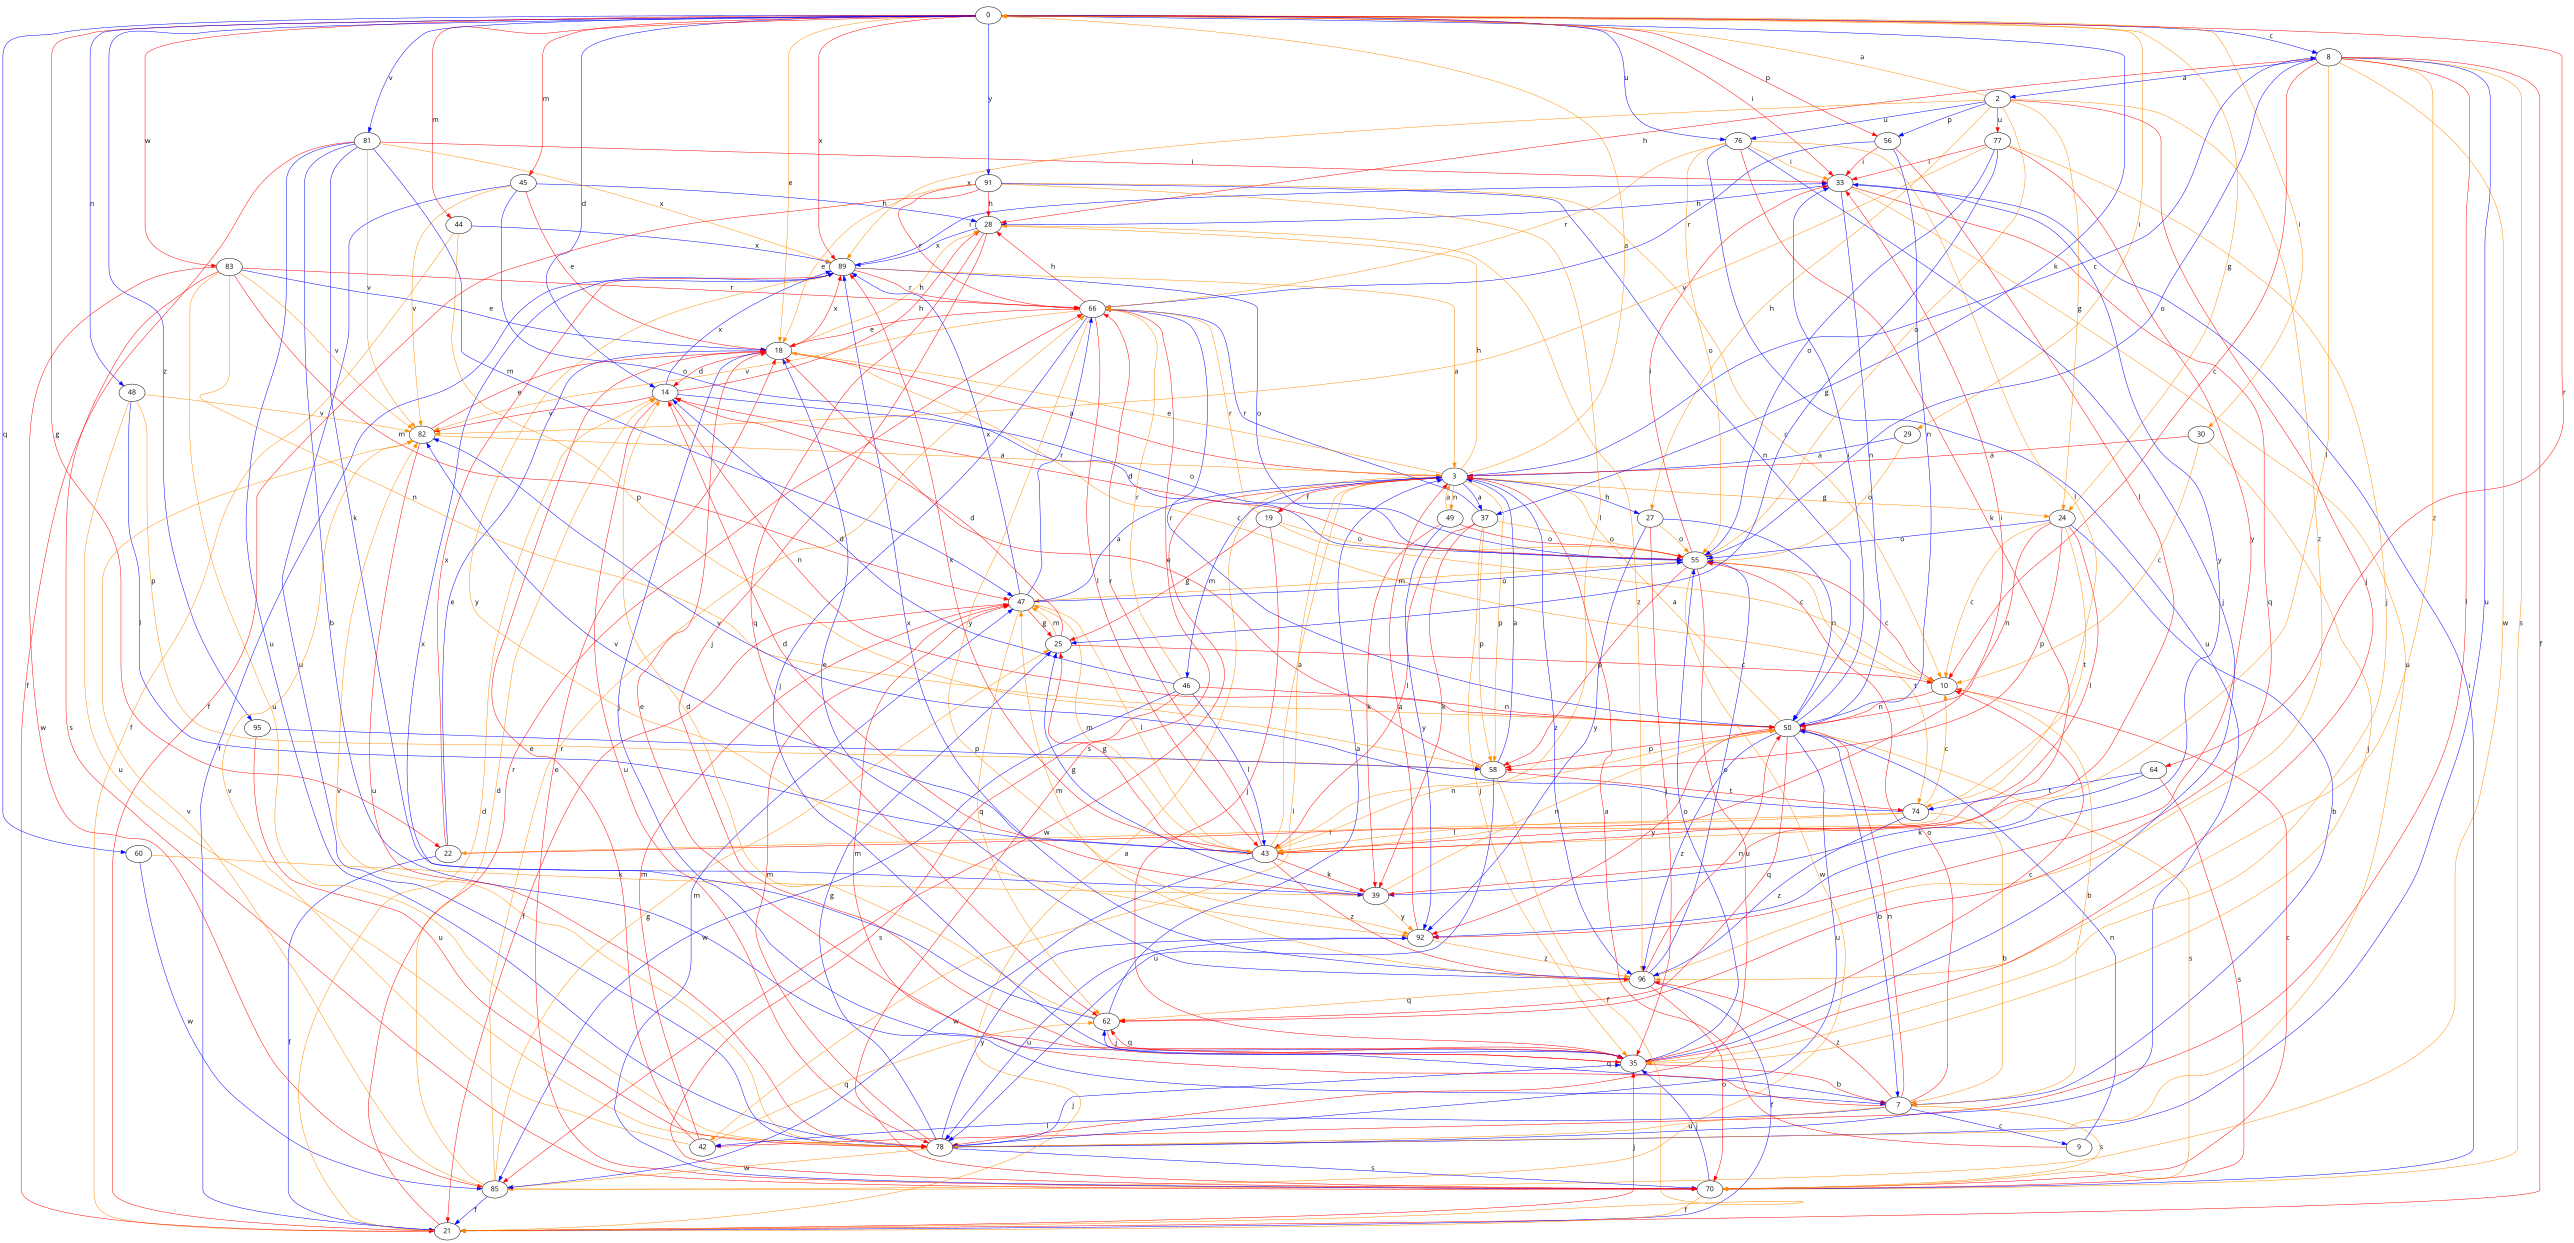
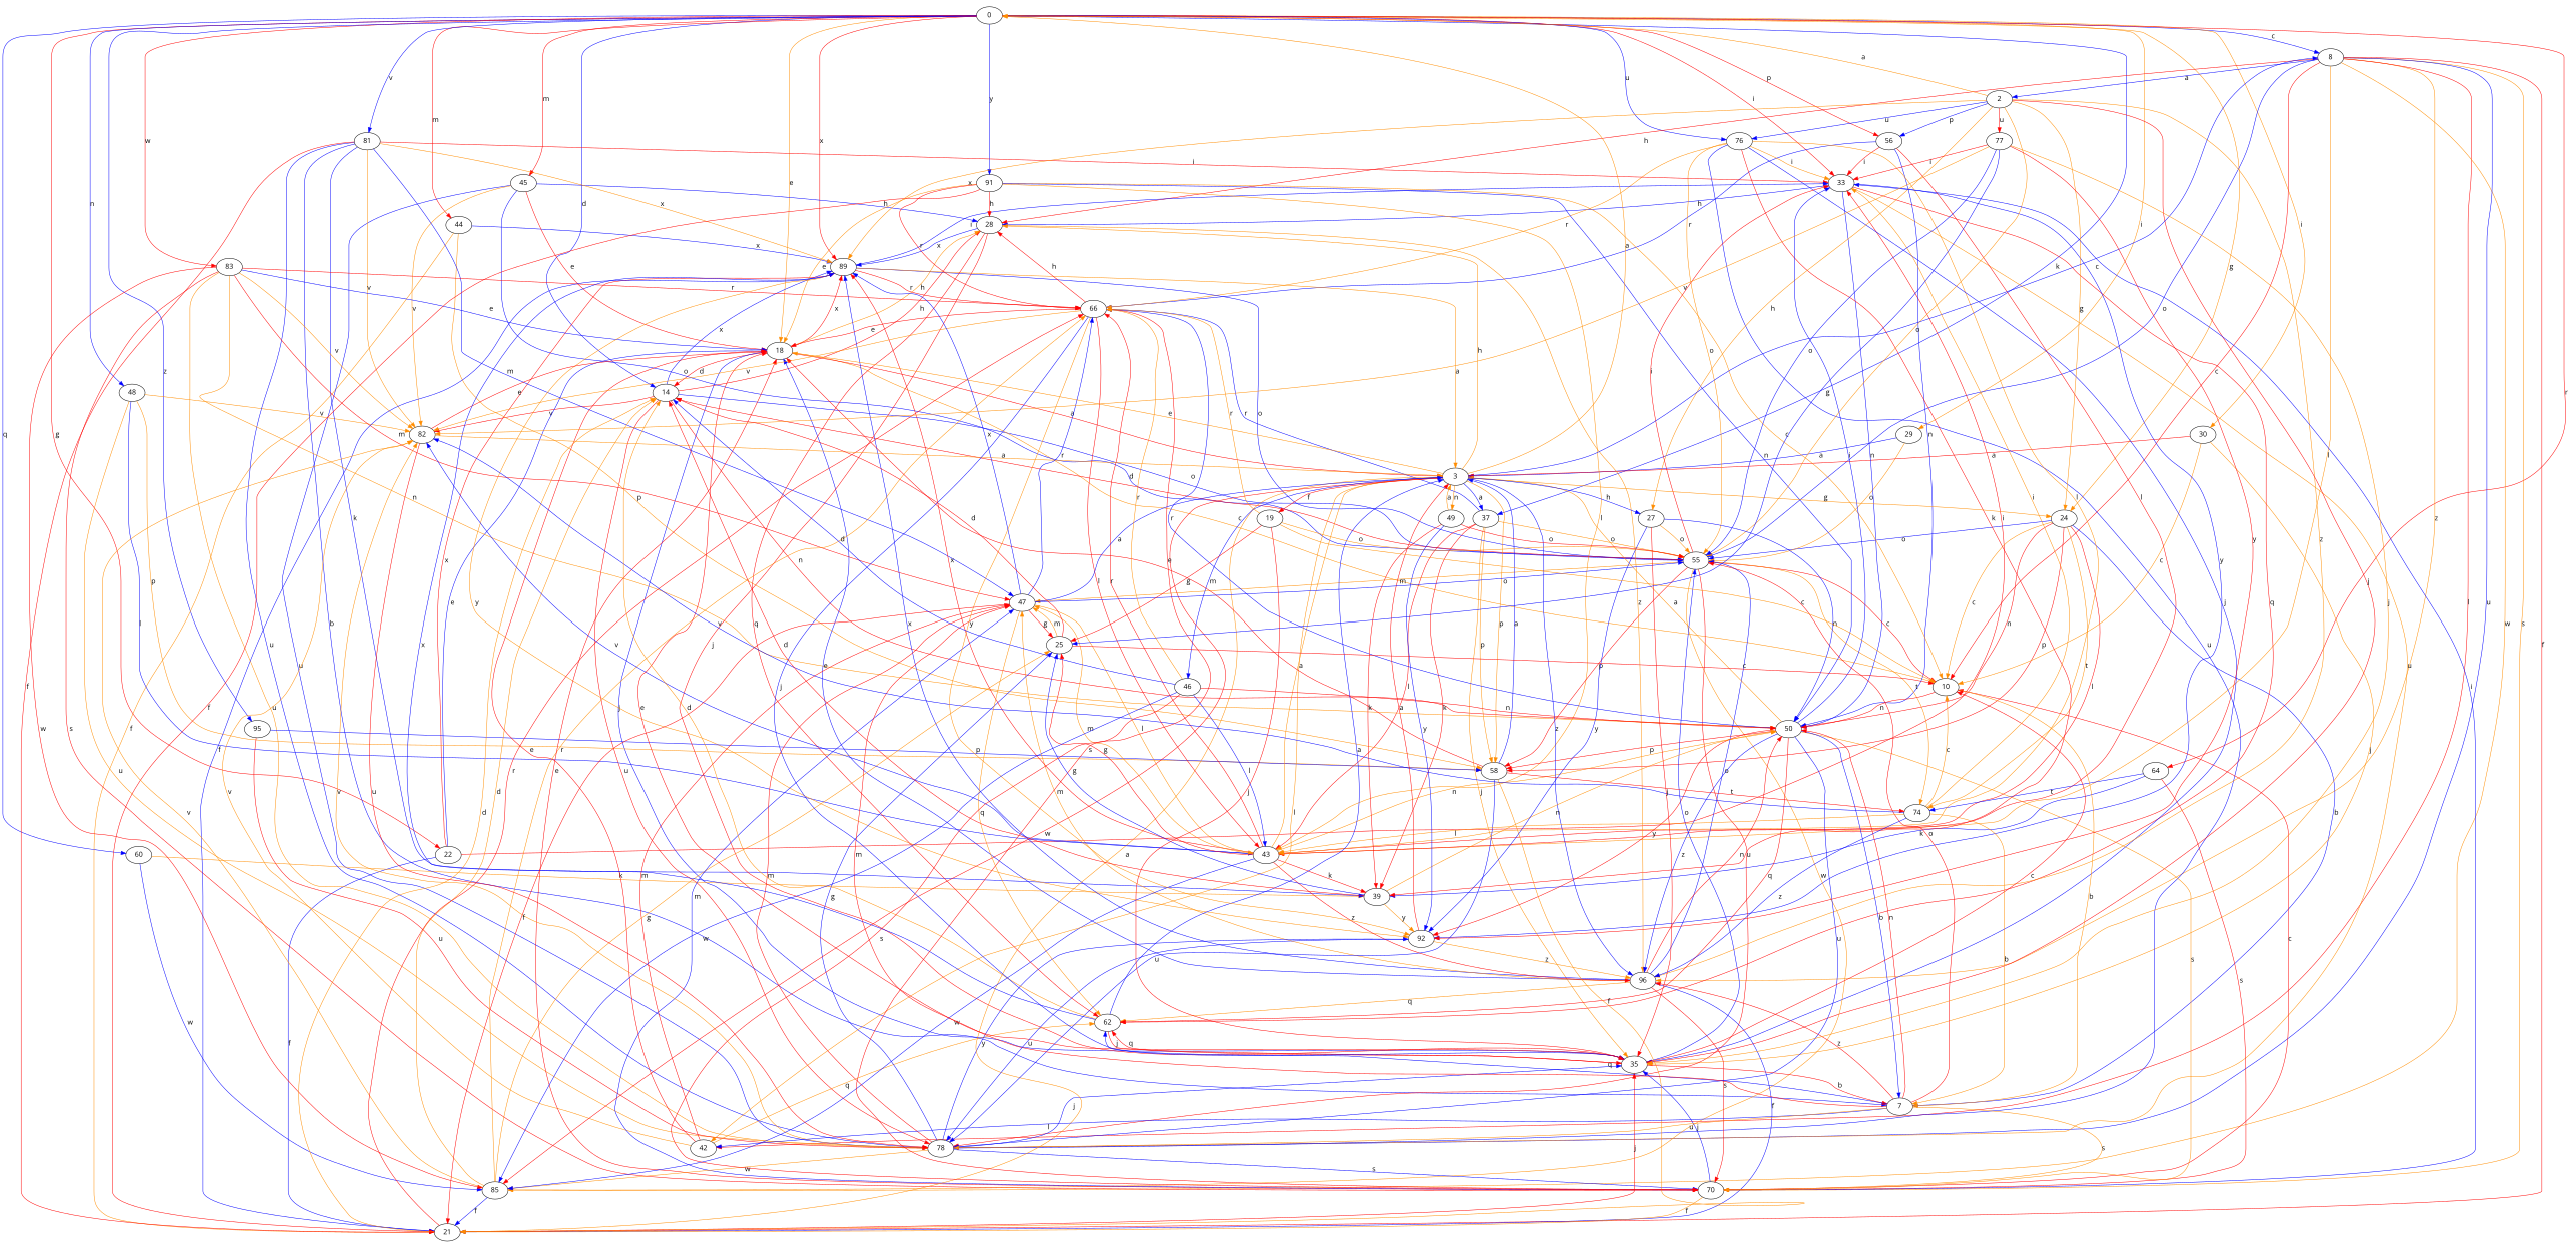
  strict digraph {
    fontname="Open Sans"
    node [fontname="Open Sans"]
    edge [color=red fontname="Open Sans"]
    0
    8
    14
    18
    22
    24
    29
    30
    33
    37
    44
    45
    48
    56
    60
    64
    76
    81
    83
    89
    91
    95
    2
    55
    96
    28
    42
    85
    70
    78
    10
    21
    43
    50
    82
    35
    3
    58
    7
    74
    62
    92
    66
    39
    47
    27
    77
    25
    19
    46
    49
-   9
    0 -> 8 [color=blue label=c]
    0 -> 14 [color=blue label=d]
    0 -> 18 [color=darkorange label=e]
    0 -> 22 [label=g]
    0 -> 24 [color=darkorange label=g]
    0 -> 29 [color=darkorange label=i]
    0 -> 30 [color=darkorange label=i]
    0 -> 33 [label=i]
    0 -> 37 [color=blue label=k]
    0 -> 44 [label=m]
    0 -> 45 [label=m]
    0 -> 48 [color=blue label=n]
    0 -> 56 [label=p]
    0 -> 60 [color=blue label=q]
    0 -> 64 [label=r]
    0 -> 76 [color=blue label=u]
    0 -> 81 [color=blue label=v]
    0 -> 83 [label=w]
    0 -> 89 [label=x]
    0 -> 91 [color=blue label=y]
    0 -> 95 [color=blue label=z]
    8 -> 2 [color=blue label=a]
    8 -> 55 [color=blue label=o]
    8 -> 96 [color=darkorange label=z]
    8 -> 28 [label=h]
    8 -> 42 [label=l]
    8 -> 85 [color=darkorange label=w]
    8 -> 70 [color=darkorange label=s]
    8 -> 78 [color=blue label=u]
    8 -> 10 [label=c]
    8 -> 21 [label=f]
    8 -> 43 [color=darkorange label=l]
    14 -> 89 [color=blue label=x]
    14 -> 55 [color=blue label=o]
    14 -> 28 [label=h]
    14 -> 78 [label=u]
    14 -> 50 [label=n]
    14 -> 82 [label=v]
    18 -> 14 [label=d]
    18 -> 89 [label=x]
    18 -> 28 [color=darkorange label=h]
    18 -> 10 [color=darkorange label=c]
    18 -> 35 [color=blue label=j]
    18 -> 3 [label=a]
    22 -> 18 [color=blue label=e]
    22 -> 33 [label=i]
    22 -> 89 [label=x]
    22 -> 21 [color=blue label=f]
    24 -> 55 [color=blue label=o]
    24 -> 10 [color=darkorange label=c]
    24 -> 43 [label=l]
    24 -> 50 [label=n]
    24 -> 58 [label=p]
    24 -> 7 [color=blue label=b]
    24 -> 74 [color=darkorange label=t]
    29 -> 55 [color=darkorange label=o]
    29 -> 3 [color=blue label=a]
    30 -> 10 [color=darkorange label=c]
    30 -> 35 [color=darkorange label=j]
    30 -> 3 [label=a]
    33 -> 28 [color=blue label=h]
    33 -> 78 [color=darkorange label=u]
    33 -> 50 [color=blue label=n]
    33 -> 62 [label=q]
    33 -> 92 [color=blue label=y]
    37 -> 55 [color=darkorange label=o]
    37 -> 43 [label=l]
    37 -> 35 [color=darkorange label=j]
    37 -> 58 [color=darkorange label=p]
    37 -> 66 [color=blue label=r]
    37 -> 39 [label=k]
    44 -> 89 [color=blue label=x]
    44 -> 21 [color=darkorange label=f]
    44 -> 58 [color=darkorange label=p]
    45 -> 18 [label=e]
    45 -> 55 [color=blue label=o]
    45 -> 28 [color=blue label=h]
    45 -> 78 [color=blue label=u]
    45 -> 82 [color=darkorange label=v]
    48 -> 78 [color=darkorange label=u]
    48 -> 43 [color=blue label=l]
    48 -> 82 [color=darkorange label=v]
    48 -> 58 [color=darkorange label=p]
    56 -> 33 [label=i]
    56 -> 43 [label=l]
    56 -> 50 [color=blue label=n]
    56 -> 66 [color=blue label=r]
    60 -> 85 [color=blue label=w]
    60 -> 39 [color=darkorange label=k]
    64 -> 70 [label=s]
    64 -> 74 [color=blue label=t]
    64 -> 39 [color=blue label=k]
    76 -> 33 [color=darkorange label=i]
    76 -> 55 [color=darkorange label=o]
    76 -> 78 [color=blue label=u]
    76 -> 43 [color=darkorange label=l]
    76 -> 35 [color=blue label=j]
    76 -> 66 [color=darkorange label=r]
    76 -> 39 [label=k]
    81 -> 33 [label=i]
    81 -> 89 [color=darkorange label=x]
    81 -> 78 [color=blue label=u]
    81 -> 21 [label=f]
    81 -> 82 [color=darkorange label=v]
    81 -> 7 [color=blue label=b]
    81 -> 39 [color=blue label=k]
    81 -> 47 [color=blue label=m]
    83 -> 18 [color=blue label=e]
    83 -> 85 [label=w]
    83 -> 70 [label=s]
    83 -> 78 [color=darkorange label=u]
    83 -> 50 [color=darkorange label=n]
    83 -> 82 [color=darkorange label=v]
    83 -> 66 [label=r]
    83 -> 47 [label=m]
    89 -> 33 [color=blue label=i]
    89 -> 55 [color=blue label=o]
    89 -> 21 [color=blue label=f]
    89 -> 3 [color=darkorange label=a]
    89 -> 92 [color=darkorange label=y]
    89 -> 66 [label=r]
    91 -> 18 [color=darkorange label=e]
    91 -> 28 [label=h]
    91 -> 10 [color=darkorange label=c]
    91 -> 21 [label=f]
    91 -> 43 [color=darkorange label=l]
    91 -> 50 [color=blue label=n]
    91 -> 66 [label=r]
    95 -> 78 [label=u]
    95 -> 58 [color=blue label=p]
    2 -> 0 [color=darkorange label=a]
    2 -> 24 [color=darkorange label=g]
    2 -> 56 [color=blue label=p]
    2 -> 76 [color=blue label=u]
    2 -> 89 [color=darkorange label=x]
    2 -> 55 [color=darkorange label=o]
    2 -> 96 [color=darkorange label=z]
    2 -> 35 [label=j]
    2 -> 27 [color=darkorange label=h]
    2 -> 77 [label=u]
    55 -> 14 [label=d]
    55 -> 33 [label=i]
    55 -> 85 [color=darkorange label=w]
    55 -> 78 [label=u]
    55 -> 10 [label=c]
    55 -> 58 [label=p]
    55 -> 74 [color=darkorange label=t]
    55 -> 47 [color=darkorange label=m]
    96 -> 18 [color=blue label=e]
    96 -> 89 [color=blue label=x]
    96 -> 55 [color=blue label=o]
-   96 -> 70 [label=o]
+   96 -> 70 [label=s]
    96 -> 21 [color=blue label=f]
    96 -> 50 [label=n]
    96 -> 62 [color=darkorange label=q]
    96 -> 47 [color=darkorange label=m]
    28 -> 89 [color=blue label=x]
    28 -> 96 [color=darkorange label=z]
    28 -> 35 [label=j]
    28 -> 62 [label=q]
    42 -> 18 [label=e]
    42 -> 82 [color=darkorange label=v]
    42 -> 62 [color=darkorange label=q]
    42 -> 47 [label=m]
    85 -> 14 [color=darkorange label=d]
    85 -> 21 [color=blue label=f]
    85 -> 82 [color=darkorange label=v]
    85 -> 66 [color=darkorange label=r]
    85 -> 25 [color=darkorange label=g]
    70 -> 18 [label=e]
    70 -> 33 [color=blue label=i]
    70 -> 10 [label=c]
    70 -> 21 [color=darkorange label=f]
    70 -> 35 [color=blue label=j]
    70 -> 47 [color=blue label=m]
    78 -> 85 [color=darkorange label=w]
    78 -> 70 [color=blue label=s]
    78 -> 82 [color=darkorange label=v]
    78 -> 35 [color=blue label=j]
    78 -> 92 [color=blue label=y]
    78 -> 47 [label=m]
    78 -> 25 [color=blue label=g]
    10 -> 50 [label=n]
    10 -> 7 [color=darkorange label=b]
    21 -> 14 [color=darkorange label=d]
    21 -> 35 [label=j]
    21 -> 3 [color=darkorange label=a]
    21 -> 66 [label=r]
    43 -> 89 [label=x]
    43 -> 96 [label=z]
    43 -> 85 [color=blue label=w]
    43 -> 50 [color=darkorange label=n]
    43 -> 82 [color=blue label=v]
    43 -> 3 [color=darkorange label=a]
    43 -> 66 [label=r]
    43 -> 39 [label=k]
    43 -> 47 [color=darkorange label=m]
    43 -> 25 [label=g]
    50 -> 33 [color=blue label=i]
    50 -> 96 [color=blue label=z]
    50 -> 70 [color=darkorange label=s]
    50 -> 78 [color=blue label=u]
    50 -> 3 [color=darkorange label=a]
    50 -> 58 [label=p]
    50 -> 7 [color=blue label=b]
    50 -> 62 [label=q]
    50 -> 92 [label=y]
    50 -> 66 [color=blue label=r]
    82 -> 18 [label=e]
    82 -> 78 [label=u]
    82 -> 3 [color=darkorange label=a]
    35 -> 18 [label=e]
    35 -> 55 [color=blue label=o]
    35 -> 10 [label=c]
    35 -> 7 [label=b]
    35 -> 62 [label=q]
    3 -> 0 [color=darkorange label=a]
    3 -> 8 [color=blue label=c]
    3 -> 18 [color=darkorange label=e]
    3 -> 24 [color=darkorange label=g]
    3 -> 37 [color=blue label=a]
    3 -> 96 [color=blue label=z]
    3 -> 28 [color=darkorange label=h]
    3 -> 42 [color=darkorange label=l]
    3 -> 85 [label=w]
    3 -> 58 [color=darkorange label=p]
    3 -> 27 [color=blue label=h]
    3 -> 19 [label=f]
    3 -> 46 [color=blue label=m]
    3 -> 49 [color=darkorange label=n]
    58 -> 18 [label=e]
    58 -> 78 [color=blue label=u]
    58 -> 21 [color=darkorange label=f]
    58 -> 3 [color=blue label=a]
    58 -> 74 [label=t]
    7 -> 55 [label=o]
    7 -> 96 [label=z]
    7 -> 42 [color=blue label=l]
    7 -> 70 [color=darkorange label=s]
    7 -> 78 [color=darkorange label=u]
    7 -> 50 [label=n]
    7 -> 62 [color=blue label=q]
    7 -> 47 [label=m]
-   7 -> 9 [color=blue label=c]
-   74 -> 22 [color=darkorange label=i]
+   74 -> 33 [color=darkorange label=i]
    74 -> 96 [color=blue label=z]
    74 -> 10 [color=darkorange label=c]
    74 -> 43 [color=darkorange label=l]
    74 -> 82 [color=blue label=v]
    74 -> 7 [color=darkorange label=b]
    62 -> 14 [color=darkorange label=d]
    62 -> 89 [color=blue label=x]
    62 -> 35 [label=j]
    62 -> 3 [color=blue label=a]
    92 -> 96 [color=darkorange label=z]
    92 -> 78 [color=blue label=u]
    92 -> 3 [label=a]
    66 -> 18 [label=e]
    66 -> 28 [label=h]
    66 -> 70 [label=s]
    66 -> 43 [label=l]
    66 -> 82 [color=darkorange label=v]
    66 -> 35 [color=blue label=j]
    66 -> 92 [color=darkorange label=y]
    39 -> 14 [label=d]
    39 -> 50 [color=darkorange label=n]
    39 -> 92 [color=darkorange label=y]
    39 -> 25 [color=blue label=g]
    47 -> 89 [color=blue label=x]
    47 -> 55 [color=blue label=o]
    47 -> 21 [label=f]
    47 -> 43 [color=darkorange label=l]
    47 -> 3 [color=blue label=a]
    47 -> 62 [color=darkorange label=q]
    47 -> 66 [color=blue label=r]
    47 -> 25 [label=g]
    27 -> 55 [color=darkorange label=o]
    27 -> 50 [color=blue label=n]
    27 -> 35 [label=j]
    27 -> 92 [color=blue label=y]
    77 -> 33 [label=i]
    77 -> 55 [color=blue label=o]
    77 -> 82 [color=darkorange label=v]
    77 -> 35 [color=darkorange label=j]
    77 -> 92 [label=y]
    77 -> 25 [color=blue label=g]
    25 -> 14 [label=d]
    25 -> 10 [label=c]
    25 -> 47 [color=darkorange label=m]
    19 -> 55 [color=darkorange label=o]
    19 -> 10 [color=darkorange label=c]
    19 -> 35 [label=j]
    19 -> 66 [color=darkorange label=r]
    19 -> 25 [label=g]
    46 -> 14 [color=blue label=d]
    46 -> 85 [color=blue label=w]
    46 -> 70 [label=s]
    46 -> 43 [color=blue label=l]
    46 -> 50 [label=n]
    46 -> 66 [color=darkorange label=r]
    49 -> 55 [label=o]
    49 -> 3 [color=darkorange label=a]
    49 -> 92 [color=blue label=y]
    49 -> 39 [label=k]
-   9 -> 50 [color=blue label=n]
-   9 -> 3 [label=a]
  }
